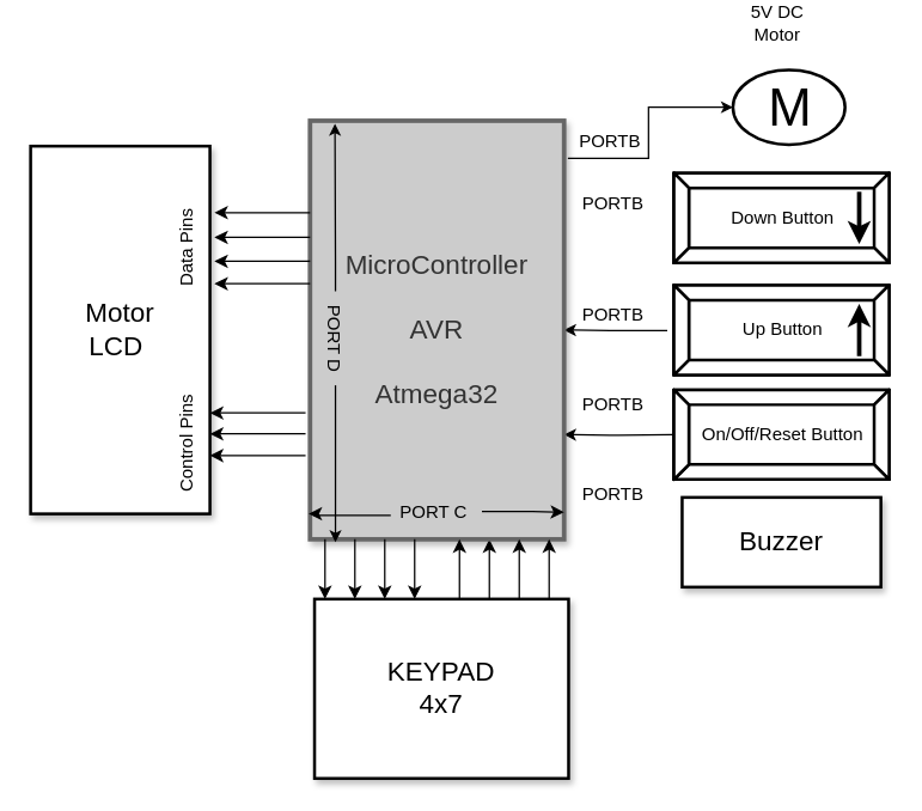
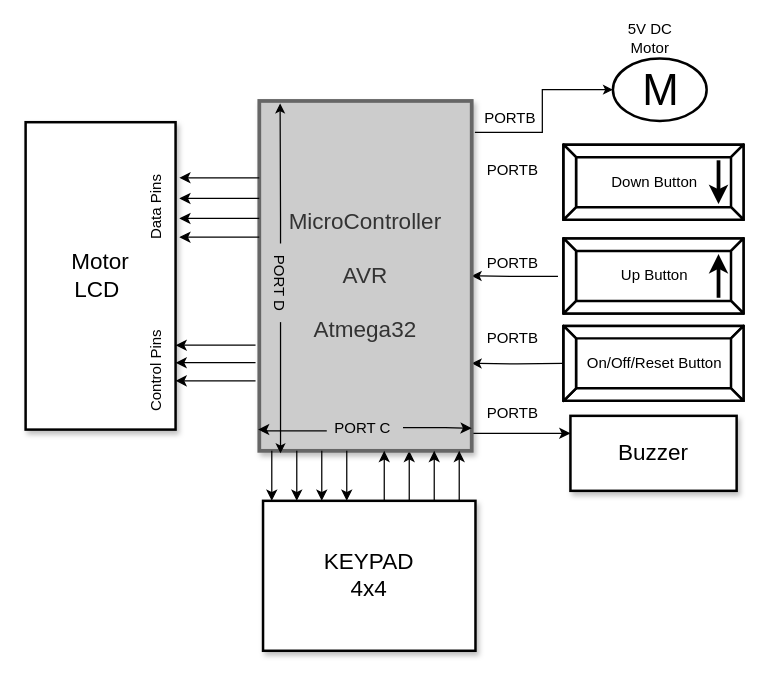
  <mxCell id="0" style=";html=1;" />
  <mxCell id="1" style=";html=1;" parent="0" />
+ <mxCell id="2" style="edgeStyle=elbowEdgeStyle;rounded=0;html=1;startArrow=none;startFill=0;jettySize=auto;orthogonalLoop=1;fontSize=18;elbow=vertical;" parent="1" source="6" target="7" edge="1"><mxGeometry relative="1" as="geometry" /></mxCell>
  <mxCell id="3" style="edgeStyle=elbowEdgeStyle;rounded=0;html=1;startArrow=none;startFill=0;jettySize=auto;orthogonalLoop=1;fontSize=18;" parent="1" source="8" target="6" edge="1"><mxGeometry relative="1" as="geometry"><Array as="points"><mxPoint x="327" y="380" /></Array></mxGeometry></mxCell>
  <mxCell id="4" style="edgeStyle=orthogonalEdgeStyle;rounded=0;orthogonalLoop=1;jettySize=auto;html=1;exitX=1;exitY=0.75;exitDx=0;exitDy=0;endSize=5;strokeWidth=1;fillColor=#000000;entryX=1;entryY=0.75;entryDx=0;entryDy=0;" parent="1" edge="1" target="6"><mxGeometry relative="1" as="geometry"><mxPoint x="450" y="290" as="sourcePoint" /></mxGeometry></mxCell>
  <mxCell id="5" style="edgeStyle=orthogonalEdgeStyle;rounded=0;orthogonalLoop=1;jettySize=auto;html=1;exitX=-0.031;exitY=0.507;exitDx=0;exitDy=0;entryX=1;entryY=0.5;entryDx=0;entryDy=0;endSize=5;strokeWidth=1;fillColor=#000000;exitPerimeter=0;" parent="1" source="24" target="6" edge="1"><mxGeometry relative="1" as="geometry" /></mxCell>
  <mxCell id="6" value="MicroController&lt;br&gt;&lt;br&gt;AVR&lt;br&gt;&lt;br&gt;Atmega32" style="whiteSpace=wrap;html=1;shadow=1;fontSize=18;strokeWidth=3;fillColor=#CCCCCC;strokeColor=#666666;fontColor=#333333;" parent="1" vertex="1"><mxGeometry x="207" y="80" width="170" height="280" as="geometry" /></mxCell>
  <mxCell id="7" value="Buzzer" style="whiteSpace=wrap;html=1;shadow=1;fontSize=18;fillColor=#FFFFFF;strokeColor=#000000;strokeWidth=2;" parent="1" vertex="1"><mxGeometry x="456" y="332" width="133" height="60" as="geometry" /></mxCell>
- <mxCell id="8" value="KEYPAD&lt;br&gt;4x7" style="whiteSpace=wrap;html=1;shadow=1;fontSize=18;fillColor=#FFFFFF;strokeColor=#000000;strokeWidth=2;" parent="1" vertex="1"><mxGeometry x="210" y="400" width="170" height="120" as="geometry" /></mxCell>
+ <mxCell id="8" value="KEYPAD&lt;br&gt;4x4" style="whiteSpace=wrap;html=1;shadow=1;fontSize=18;fillColor=#FFFFFF;strokeColor=#000000;strokeWidth=2;" parent="1" vertex="1"><mxGeometry x="210" y="400" width="170" height="120" as="geometry" /></mxCell>
  <mxCell id="9" style="edgeStyle=elbowEdgeStyle;rounded=0;html=1;startArrow=none;startFill=0;jettySize=auto;orthogonalLoop=1;fontSize=18;" parent="1" source="8" target="6" edge="1"><mxGeometry relative="1" as="geometry"><mxPoint x="357" y="410" as="sourcePoint" /><mxPoint x="357" y="370" as="targetPoint" /><Array as="points"><mxPoint x="347" y="380" /><mxPoint x="327" y="380" /></Array></mxGeometry></mxCell>
  <mxCell id="10" style="edgeStyle=elbowEdgeStyle;rounded=0;html=1;startArrow=none;startFill=0;jettySize=auto;orthogonalLoop=1;fontSize=18;" parent="1" edge="1"><mxGeometry relative="1" as="geometry"><mxPoint x="307" y="400" as="sourcePoint" /><mxPoint x="307" y="360" as="targetPoint" /><Array as="points"><mxPoint x="307" y="380" /><mxPoint x="307" y="380" /></Array></mxGeometry></mxCell>
  <mxCell id="11" style="edgeStyle=elbowEdgeStyle;rounded=0;html=1;startArrow=none;startFill=0;jettySize=auto;orthogonalLoop=1;fontSize=18;" parent="1" edge="1"><mxGeometry relative="1" as="geometry"><mxPoint x="277" y="360" as="sourcePoint" /><mxPoint x="277" y="400" as="targetPoint" /><Array as="points"><mxPoint x="277" y="380" /><mxPoint x="307" y="390" /></Array></mxGeometry></mxCell>
  <mxCell id="12" style="edgeStyle=elbowEdgeStyle;rounded=0;html=1;startArrow=none;startFill=0;jettySize=auto;orthogonalLoop=1;fontSize=18;" parent="1" edge="1"><mxGeometry relative="1" as="geometry"><mxPoint x="257" y="360" as="sourcePoint" /><mxPoint x="257" y="400" as="targetPoint" /><Array as="points"><mxPoint x="257" y="380" /><mxPoint x="287" y="390" /></Array></mxGeometry></mxCell>
  <mxCell id="13" style="edgeStyle=elbowEdgeStyle;rounded=0;html=1;startArrow=none;startFill=0;jettySize=auto;orthogonalLoop=1;fontSize=18;" parent="1" edge="1"><mxGeometry relative="1" as="geometry"><mxPoint x="237" y="360" as="sourcePoint" /><mxPoint x="237" y="400" as="targetPoint" /><Array as="points"><mxPoint x="237" y="380" /><mxPoint x="267" y="390" /></Array></mxGeometry></mxCell>
  <mxCell id="14" style="edgeStyle=elbowEdgeStyle;rounded=0;html=1;startArrow=none;startFill=0;jettySize=auto;orthogonalLoop=1;fontSize=18;exitX=0;exitY=0.5;exitDx=0;exitDy=0;" parent="1" edge="1"><mxGeometry relative="1" as="geometry"><mxPoint x="261" y="344" as="sourcePoint" /><mxPoint x="206" y="343" as="targetPoint" /><Array as="points"><mxPoint x="210" y="356" /><mxPoint x="240" y="338" /></Array></mxGeometry></mxCell>
  <mxCell id="15" style="edgeStyle=elbowEdgeStyle;rounded=0;html=1;startArrow=none;startFill=0;jettySize=auto;orthogonalLoop=1;fontSize=18;" parent="1" edge="1"><mxGeometry relative="1" as="geometry"><mxPoint x="367" y="400" as="sourcePoint" /><mxPoint x="367" y="360" as="targetPoint" /><Array as="points"><mxPoint x="367" y="380" /><mxPoint x="347" y="380" /></Array></mxGeometry></mxCell>
  <mxCell id="16" value="PORT C" style="text;html=1;strokeColor=none;fillColor=none;align=center;verticalAlign=middle;whiteSpace=wrap;rounded=0;" parent="1" vertex="1"><mxGeometry x="258.5" y="332" width="62" height="20" as="geometry" /></mxCell>
  <mxCell id="17" value="&lt;span style=&quot;color: rgba(0 , 0 , 0 , 0) ; font-family: monospace ; font-size: 0px&quot;&gt;%3CmxGraphModel%3E%3Croot%3E%3CmxCell%20id%3D%220%22%2F%3E%3CmxCell%20id%3D%221%22%20parent%3D%220%22%2F%3E%3CmxCell%20id%3D%222%22%20style%3D%22edgeStyle%3DelbowEdgeStyle%3Brounded%3D0%3Bhtml%3D1%3BstartArrow%3Dnone%3BstartFill%3D0%3BjettySize%3Dauto%3BorthogonalLoop%3D1%3BfontSize%3D18%3B%22%20edge%3D%221%22%20parent%3D%221%22%3E%3CmxGeometry%20relative%3D%221%22%20as%3D%22geometry%22%3E%3CmxPoint%20x%3D%22799%22%20y%3D%22735%22%20as%3D%22sourcePoint%22%2F%3E%3CmxPoint%20x%3D%22799%22%20y%3D%22775%22%20as%3D%22targetPoint%22%2F%3E%3CArray%20as%3D%22points%22%3E%3CmxPoint%20x%3D%22799%22%20y%3D%22755%22%2F%3E%3CmxPoint%20x%3D%22829%22%20y%3D%22765%22%2F%3E%3C%2FArray%3E%3C%2FmxGeometry%3E%3C%2FmxCell%3E%3C%2Froot%3E%3C%2FmxGraphModel%3E&lt;/span&gt;" style="text;html=1;align=center;verticalAlign=middle;resizable=0;points=[];autosize=1;" parent="1" vertex="1"><mxGeometry x="193" y="388" width="20" height="20" as="geometry" /></mxCell>
  <mxCell id="18" style="edgeStyle=elbowEdgeStyle;rounded=0;html=1;startArrow=none;startFill=0;jettySize=auto;orthogonalLoop=1;fontSize=18;" parent="1" edge="1"><mxGeometry relative="1" as="geometry"><mxPoint x="217" y="360" as="sourcePoint" /><mxPoint x="217" y="400" as="targetPoint" /><Array as="points"><mxPoint x="217" y="380" /><mxPoint x="247" y="390" /></Array></mxGeometry></mxCell>
  <mxCell id="19" style="edgeStyle=elbowEdgeStyle;rounded=0;html=1;startArrow=none;startFill=0;jettySize=auto;orthogonalLoop=1;fontSize=18;exitX=0;exitY=0.5;exitDx=0;exitDy=0;" parent="1" edge="1"><mxGeometry relative="1" as="geometry"><mxPoint x="322" y="341.5" as="sourcePoint" /><mxPoint x="377" y="342" as="targetPoint" /><Array as="points"><mxPoint x="356" y="336.5" /><mxPoint x="326" y="354.5" /></Array></mxGeometry></mxCell>
  <mxCell id="20" value="" style="shape=image;html=1;verticalAlign=top;verticalLabelPosition=bottom;labelBackgroundColor=#ffffff;imageAspect=0;aspect=fixed;image=https://cdn2.iconfinder.com/data/icons/picol-vector/32/speaker_louder-128.png" parent="1" vertex="1"><mxGeometry x="559" y="347" width="30" height="30" as="geometry" /></mxCell>
  <mxCell id="21" value="PORTB" style="text;html=1;strokeColor=none;fillColor=none;align=center;verticalAlign=middle;whiteSpace=wrap;rounded=0;" parent="1" vertex="1"><mxGeometry x="390" y="320" width="40" height="20" as="geometry" /></mxCell>
  <mxCell id="22" value="On/Off/Reset Button" style="labelPosition=center;verticalLabelPosition=middle;align=center;html=1;shape=mxgraph.basic.button;dx=10;strokeWidth=2;" parent="1" vertex="1"><mxGeometry x="450.5" y="260" width="144" height="60" as="geometry" /></mxCell>
  <mxCell id="23" value="Down Button" style="labelPosition=center;verticalLabelPosition=middle;align=center;html=1;shape=mxgraph.basic.button;dx=10;strokeWidth=2;" parent="1" vertex="1"><mxGeometry x="450.5" y="115" width="144" height="60" as="geometry" /></mxCell>
  <mxCell id="24" value="Up Button" style="labelPosition=center;verticalLabelPosition=middle;align=center;html=1;shape=mxgraph.basic.button;dx=10;strokeWidth=2;" parent="1" vertex="1"><mxGeometry x="450.5" y="190" width="144" height="60" as="geometry" /></mxCell>
  <mxCell id="25" value="" style="endArrow=classic;html=1;fillColor=#000000;strokeWidth=3;" parent="1" edge="1"><mxGeometry width="50" height="50" relative="1" as="geometry"><mxPoint x="574.5" y="237.5" as="sourcePoint" /><mxPoint x="574.5" y="202.5" as="targetPoint" /></mxGeometry></mxCell>
  <mxCell id="26" value="" style="endArrow=classic;html=1;fillColor=#000000;strokeWidth=3;" parent="1" edge="1"><mxGeometry width="50" height="50" relative="1" as="geometry"><mxPoint x="574.5" y="127.5" as="sourcePoint" /><mxPoint x="574.5" y="162.5" as="targetPoint" /><Array as="points"><mxPoint x="574.5" y="144.5" /></Array></mxGeometry></mxCell>
  <mxCell id="27" style="edgeStyle=orthogonalEdgeStyle;rounded=0;orthogonalLoop=1;jettySize=auto;html=1;exitX=1.015;exitY=0.09;exitDx=0;exitDy=0;entryX=0;entryY=0.5;entryDx=0;entryDy=0;endSize=5;strokeWidth=1;fillColor=#000000;exitPerimeter=0;" parent="1" source="6" target="28" edge="1"><mxGeometry relative="1" as="geometry" /></mxCell>
  <mxCell id="28" value="M" style="verticalLabelPosition=middle;shadow=0;dashed=0;align=center;html=1;verticalAlign=middle;strokeWidth=2;shape=ellipse;aspect=fixed;fontSize=35;" parent="1" vertex="1"><mxGeometry x="490" y="46" width="75" height="50" as="geometry" /></mxCell>
- <mxCell id="29" value="5V DC Motor" style="text;html=1;strokeColor=none;fillColor=none;align=center;verticalAlign=middle;whiteSpace=wrap;rounded=0;" parent="1" vertex="1"><mxGeometry x="495" y="5" width="50" height="20" as="geometry" /></mxCell>
+ <mxCell id="29" value="5V DC Motor" style="text;html=1;strokeColor=none;fillColor=none;align=center;verticalAlign=middle;whiteSpace=wrap;rounded=0;" parent="1" vertex="1"><mxGeometry x="495" y="20" width="50" height="20" as="geometry" /></mxCell>
  <mxCell id="30" value="PORTB" style="text;html=1;strokeColor=none;fillColor=none;align=center;verticalAlign=middle;whiteSpace=wrap;rounded=0;" parent="1" vertex="1"><mxGeometry x="390" y="260" width="40" height="20" as="geometry" /></mxCell>
  <mxCell id="31" value="PORTB" style="text;html=1;strokeColor=none;fillColor=none;align=center;verticalAlign=middle;whiteSpace=wrap;rounded=0;" parent="1" vertex="1"><mxGeometry x="390" y="200" width="40" height="20" as="geometry" /></mxCell>
  <mxCell id="32" value="PORTB" style="text;html=1;strokeColor=none;fillColor=none;align=center;verticalAlign=middle;whiteSpace=wrap;rounded=0;" parent="1" vertex="1"><mxGeometry x="390" y="126" width="40" height="20" as="geometry" /></mxCell>
  <mxCell id="33" value="PORTB" style="text;html=1;strokeColor=none;fillColor=none;align=center;verticalAlign=middle;whiteSpace=wrap;rounded=0;" parent="1" vertex="1"><mxGeometry x="388" y="84" width="40" height="20" as="geometry" /></mxCell>
  <mxCell id="34" value="Motor&lt;br&gt;LCD&amp;nbsp;" style="whiteSpace=wrap;html=1;shadow=1;fontSize=18;fillColor=#FFFFFF;strokeColor=#000000;strokeWidth=2;" parent="1" vertex="1"><mxGeometry x="20" y="97" width="120" height="246" as="geometry" /></mxCell>
  <mxCell id="35" style="edgeStyle=elbowEdgeStyle;rounded=0;html=1;startArrow=none;startFill=0;jettySize=auto;orthogonalLoop=1;fontSize=18;" parent="1" edge="1"><mxGeometry relative="1" as="geometry"><mxPoint x="207" y="174" as="sourcePoint" /><mxPoint x="143" y="174" as="targetPoint" /><Array as="points"><mxPoint x="163" y="174" /><mxPoint x="163" y="174" /></Array></mxGeometry></mxCell>
  <mxCell id="36" style="edgeStyle=elbowEdgeStyle;rounded=0;html=1;startArrow=none;startFill=0;jettySize=auto;orthogonalLoop=1;fontSize=18;" parent="1" edge="1"><mxGeometry relative="1" as="geometry"><mxPoint x="207" y="158" as="sourcePoint" /><mxPoint x="143" y="158" as="targetPoint" /><Array as="points"><mxPoint x="163" y="158" /><mxPoint x="163" y="158" /></Array></mxGeometry></mxCell>
  <mxCell id="37" style="edgeStyle=elbowEdgeStyle;rounded=0;html=1;startArrow=none;startFill=0;jettySize=auto;orthogonalLoop=1;fontSize=18;" parent="1" edge="1"><mxGeometry relative="1" as="geometry"><mxPoint x="207" y="189" as="sourcePoint" /><mxPoint x="143" y="189" as="targetPoint" /><Array as="points"><mxPoint x="163" y="189" /><mxPoint x="163" y="189" /></Array></mxGeometry></mxCell>
  <mxCell id="38" style="edgeStyle=elbowEdgeStyle;rounded=0;html=1;startArrow=none;startFill=0;jettySize=auto;orthogonalLoop=1;fontSize=18;" parent="1" edge="1"><mxGeometry relative="1" as="geometry"><mxPoint x="204" y="275.5" as="sourcePoint" /><mxPoint x="140" y="275.5" as="targetPoint" /><Array as="points"><mxPoint x="160" y="275.5" /><mxPoint x="160" y="275.5" /></Array></mxGeometry></mxCell>
  <mxCell id="39" style="edgeStyle=elbowEdgeStyle;rounded=0;html=1;startArrow=none;startFill=0;jettySize=auto;orthogonalLoop=1;fontSize=18;" parent="1" edge="1"><mxGeometry relative="1" as="geometry"><mxPoint x="204" y="289.5" as="sourcePoint" /><mxPoint x="140" y="289.5" as="targetPoint" /><Array as="points"><mxPoint x="160" y="289.5" /><mxPoint x="160" y="289.5" /></Array></mxGeometry></mxCell>
  <mxCell id="40" style="edgeStyle=elbowEdgeStyle;rounded=0;html=1;startArrow=none;startFill=0;jettySize=auto;orthogonalLoop=1;fontSize=18;" parent="1" edge="1"><mxGeometry relative="1" as="geometry"><mxPoint x="204" y="304" as="sourcePoint" /><mxPoint x="140" y="304" as="targetPoint" /><Array as="points"><mxPoint x="160" y="304" /><mxPoint x="160" y="304" /></Array></mxGeometry></mxCell>
  <mxCell id="41" style="edgeStyle=elbowEdgeStyle;rounded=0;html=1;startArrow=none;startFill=0;jettySize=auto;orthogonalLoop=1;fontSize=18;" parent="1" edge="1"><mxGeometry relative="1" as="geometry"><mxPoint x="207" y="141.5" as="sourcePoint" /><mxPoint x="143" y="141.5" as="targetPoint" /><Array as="points"><mxPoint x="163" y="141.5" /><mxPoint x="163" y="141.5" /></Array></mxGeometry></mxCell>
  <mxCell id="42" style="edgeStyle=orthogonalEdgeStyle;rounded=0;orthogonalLoop=1;jettySize=auto;html=1;exitX=1;exitY=0.5;exitDx=0;exitDy=0;entryX=0.098;entryY=0.007;entryDx=0;entryDy=0;entryPerimeter=0;endSize=5;strokeWidth=1;fillColor=#000000;" parent="1" source="44" target="6" edge="1"><mxGeometry relative="1" as="geometry" /></mxCell>
  <mxCell id="43" style="edgeStyle=orthogonalEdgeStyle;rounded=0;orthogonalLoop=1;jettySize=auto;html=1;exitX=0;exitY=0.5;exitDx=0;exitDy=0;endSize=5;strokeWidth=1;fillColor=#000000;" parent="1" source="44" edge="1"><mxGeometry relative="1" as="geometry"><mxPoint x="224" y="362" as="targetPoint" /><Array as="points"><mxPoint x="224" y="362" /></Array></mxGeometry></mxCell>
  <mxCell id="44" value="PORT D" style="text;html=1;strokeColor=none;fillColor=none;align=center;verticalAlign=middle;whiteSpace=wrap;rounded=0;direction=west;rotation=90;" parent="1" vertex="1"><mxGeometry x="192.5" y="215.5" width="63" height="20" as="geometry" /></mxCell>
  <mxCell id="45" value="Data Pins" style="text;html=1;strokeColor=none;fillColor=none;align=center;verticalAlign=middle;whiteSpace=wrap;rounded=0;rotation=-90;" parent="1" vertex="1"><mxGeometry x="90" y="155" width="70" height="20" as="geometry" /></mxCell>
  <mxCell id="46" value="Control Pins" style="text;html=1;strokeColor=none;fillColor=none;align=center;verticalAlign=middle;whiteSpace=wrap;rounded=0;rotation=-90;" parent="1" vertex="1"><mxGeometry x="80" y="286" width="90" height="20" as="geometry" /></mxCell>
